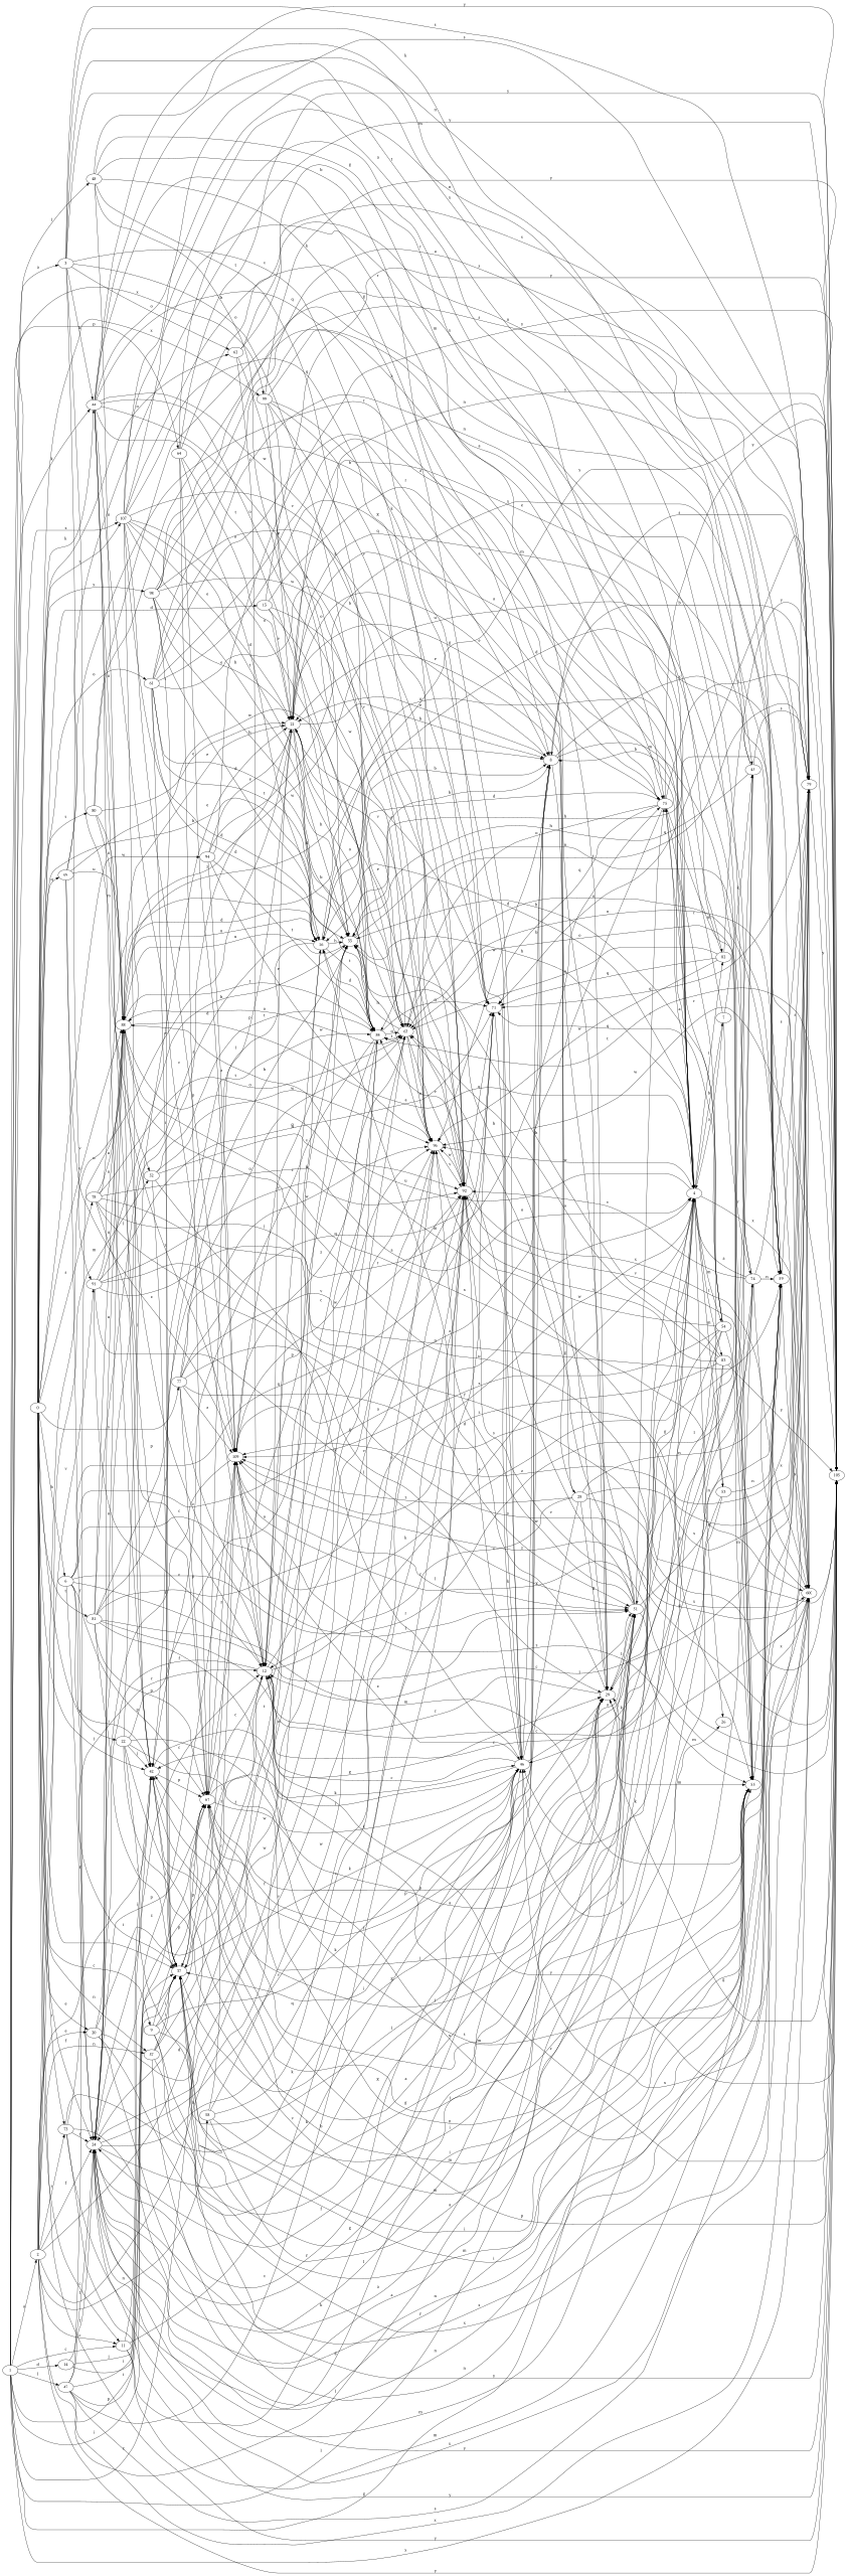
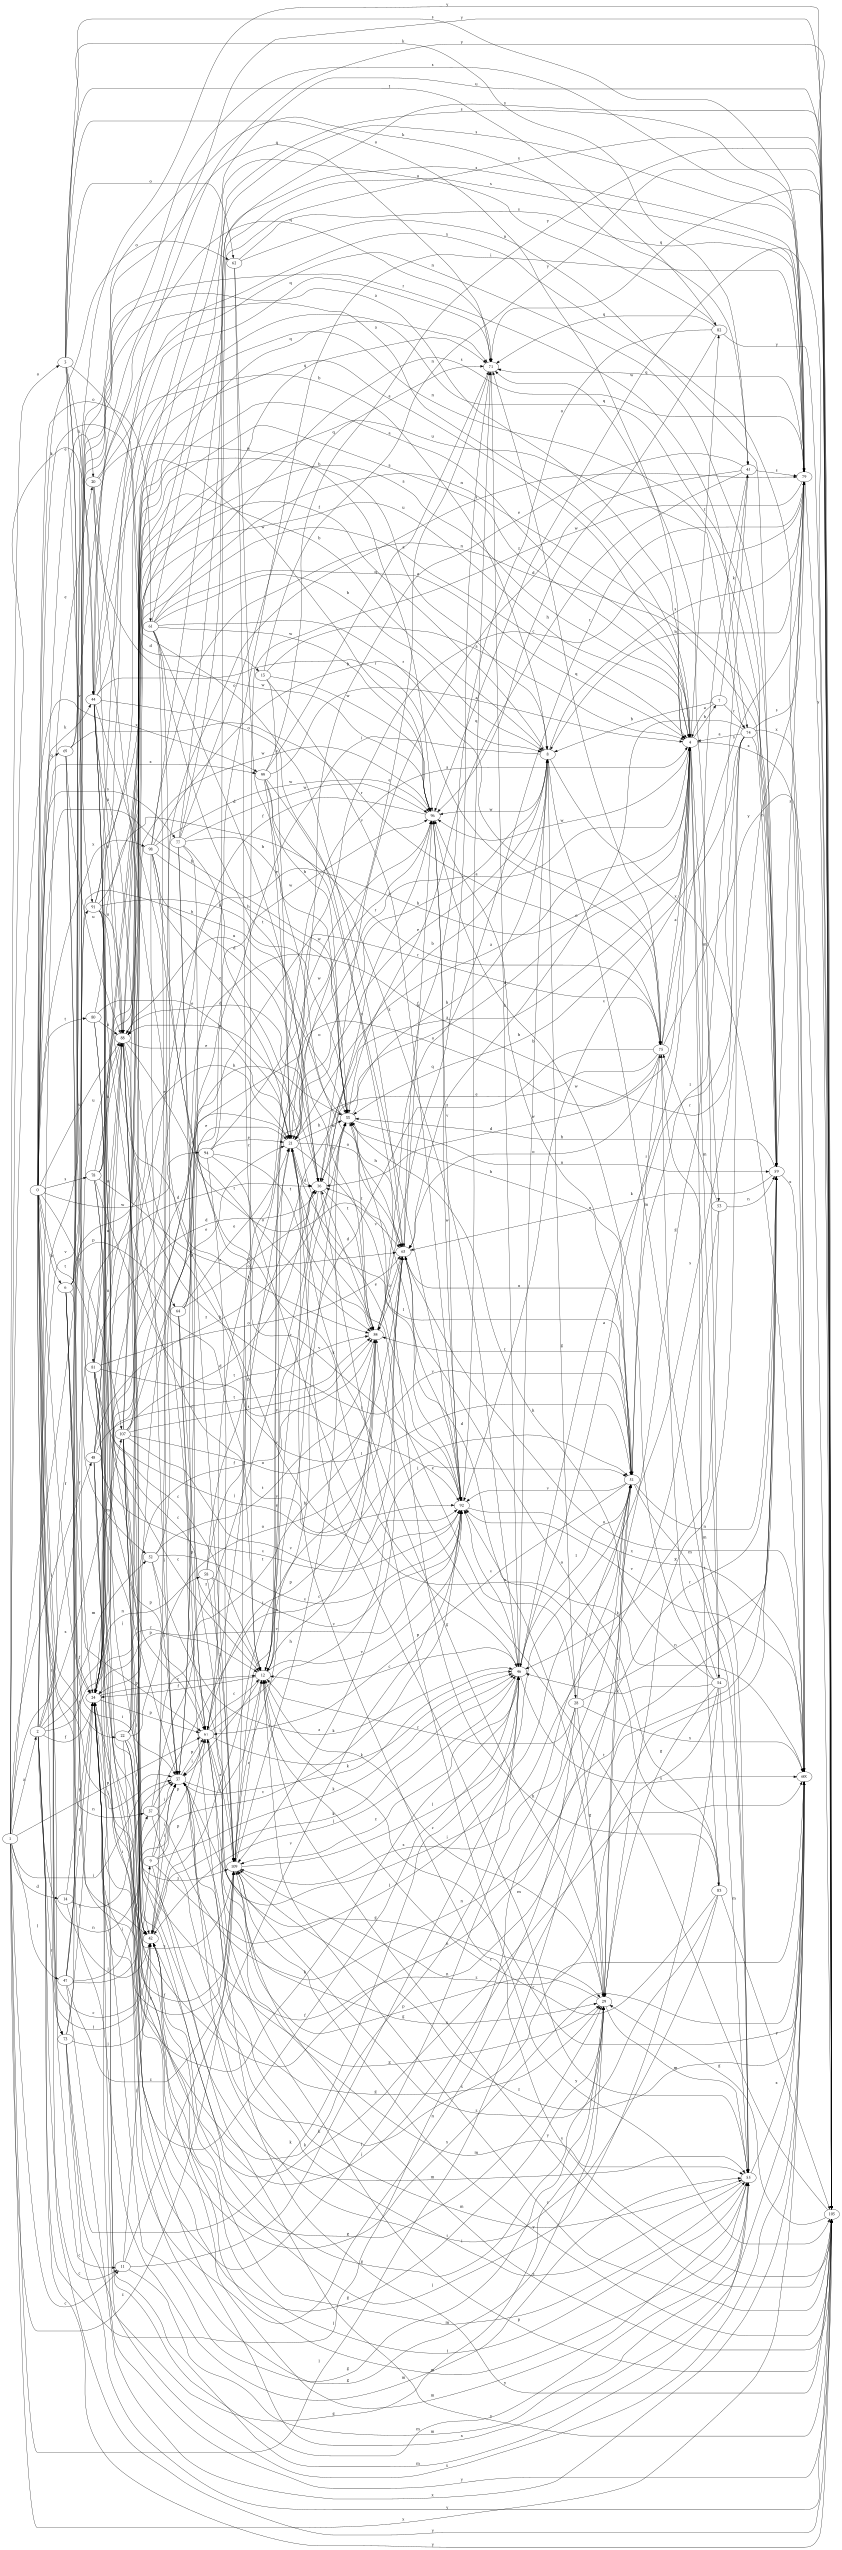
  strict digraph {
    fontname="PT Serif"
    rankdir=LR
    node [fontname="PT Serif"]
    edge [fontname="PT Serif"]
    0
    6
    9
    11
    13
    20
    22
    24
    33
    37
    42
    44
    57
    61
    62
    69
    73
    77
    78
    80
    81
    88
    94
    98
    99
    105
    107
    67
    4
    45
    55
    71
    74
    51
    79
    46
    92
    21
    96
    8
    59
    n42 [label=600]
    63
    12
    29
    84
    75
    16
    109
    1
    2
    3
    14
-   26
    47
    48
    64
    52
    58
    91
    82
    7
    53
    54
    83
    28
    0 -> 6 [label=b]
    0 -> 9 [label=c]
    0 -> 11 [label=c]
    0 -> 13 [label=d]
    0 -> 20 [label=e]
    0 -> 22 [label=f]
    0 -> 24 [label=f]
    0 -> 33 [label=h]
    0 -> 37 [label=i]
    0 -> 42 [label=j]
    0 -> 44 [label=k]
    0 -> 57 [label=n]
    0 -> 61 [label=o]
    0 -> 62 [label=o]
    0 -> 69 [label=q]
    0 -> 73 [label=r]
    0 -> 77 [label=s]
    0 -> 78 [label=s]
    0 -> 80 [label=t]
    0 -> 81 [label=t]
    0 -> 88 [label=u]
    0 -> 94 [label=w]
    0 -> 98 [label=x]
    0 -> 99 [label=x]
    0 -> 105 [label=y]
    0 -> 107 [label=z]
    6 -> 24 [label=f]
    6 -> 37 [label=i]
    6 -> 42 [label=j]
    6 -> 67 [label=p]
    6 -> 4 [label=a]
    6 -> 45 [label=k]
    6 -> 55 [label=m]
    6 -> 71 [label=q]
    6 -> 74 [label=r]
    9 -> 37 [label=i]
    9 -> 105 [label=y]
    9 -> 67 [label=p]
    9 -> 51 [label=l]
    9 -> 79 [label=s]
    9 -> 46 [label=k]
    11 -> 42 [label=j]
    11 -> 55 [label=m]
    11 -> 46 [label=k]
    11 -> 92 [label=v]
    13 -> 105 [label=y]
    13 -> 4 [label=a]
    13 -> 92 [label=v]
    13 -> 21 [label=e]
    13 -> 96 [label=w]
    20 -> 88 [label=u]
    20 -> 92 [label=v]
    20 -> 96 [label=w]
    20 -> 8 [label=b]
    20 -> 59 [label=n]
    22 -> 42 [label=j]
    22 -> 4 [label=a]
    22 -> 55 [label=m]
    22 -> 79 [label=s]
    22 -> 21 [label=e]
    22 -> 59 [label=n]
    22 -> n42 [label=x]
    22 -> 63 [label=o]
    24 -> 88 [label=u]
    24 -> 105 [label=y]
    24 -> 67 [label=p]
    24 -> 4 [label=a]
    24 -> 55 [label=m]
    24 -> 71 [label=q]
    24 -> 51 [label=l]
    24 -> 46 [label=k]
    24 -> 92 [label=v]
    24 -> 96 [label=w]
    24 -> 59 [label=n]
    24 -> n42 [label=x]
    24 -> 12 [label=c]
    24 -> 29 [label=g]
    33 -> 88 [label=u]
    33 -> 8 [label=b]
    33 -> 59 [label=n]
    33 -> 84 [label=t]
    37 -> 67 [label=p]
    37 -> 55 [label=m]
    37 -> 46 [label=k]
    37 -> 12 [label=c]
    37 -> 29 [label=g]
    42 -> 37 [label=i]
    42 -> 67 [label=p]
    42 -> 55 [label=m]
    42 -> 46 [label=k]
    44 -> 42 [label=j]
    44 -> 88 [label=u]
    44 -> 105 [label=y]
    44 -> 67 [label=p]
    44 -> 71 [label=q]
    44 -> 92 [label=v]
    44 -> 96 [label=w]
    44 -> 59 [label=n]
    44 -> n42 [label=x]
    44 -> 63 [label=o]
    44 -> 12 [label=c]
    44 -> 84 [label=t]
    44 -> 75 [label=r]
    57 -> 37 [label=i]
    57 -> 59 [label=n]
    57 -> 63 [label=o]
    57 -> 29 [label=g]
    57 -> 84 [label=t]
    61 -> 37 [label=i]
    61 -> 4 [label=a]
    61 -> 79 [label=s]
    61 -> 96 [label=w]
    61 -> 8 [label=b]
    61 -> 59 [label=n]
    61 -> 29 [label=g]
    61 -> 84 [label=t]
    61 -> 75 [label=r]
    61 -> 16 [label=d]
    62 -> 79 [label=s]
    62 -> 59 [label=n]
    62 -> 63 [label=o]
    62 -> 12 [label=c]
    69 -> 24 [label=f]
    69 -> 88 [label=u]
    69 -> 105 [label=y]
    69 -> 96 [label=w]
    69 -> 75 [label=r]
    69 -> 109 [label=z]
    73 -> 24 [label=f]
    73 -> 42 [label=j]
    73 -> 105 [label=y]
    73 -> 4 [label=a]
    73 -> 46 [label=k]
    73 -> 29 [label=g]
    77 -> 33 [label=h]
    77 -> 105 [label=y]
    77 -> 67 [label=p]
    77 -> 71 [label=q]
    77 -> 51 [label=l]
    77 -> 79 [label=s]
    77 -> 92 [label=v]
    77 -> 96 [label=w]
    77 -> 109 [label=z]
    78 -> 88 [label=u]
    78 -> 4 [label=a]
    78 -> 51 [label=l]
    78 -> 8 [label=b]
    78 -> 59 [label=n]
    78 -> 63 [label=o]
    78 -> 12 [label=c]
    78 -> 29 [label=g]
    80 -> 88 [label=u]
    80 -> 4 [label=a]
    80 -> 21 [label=e]
    80 -> n42 [label=x]
    80 -> 109 [label=z]
    81 -> 37 [label=i]
    81 -> 88 [label=u]
    81 -> 67 [label=p]
    81 -> 4 [label=a]
    81 -> 51 [label=l]
    81 -> n42 [label=x]
    81 -> 63 [label=o]
    81 -> 29 [label=g]
    81 -> 84 [label=t]
    81 -> 16 [label=d]
    88 -> 42 [label=j]
    88 -> 4 [label=a]
    88 -> 55 [label=m]
    88 -> 21 [label=e]
    88 -> n42 [label=x]
    88 -> 63 [label=o]
    88 -> 12 [label=c]
    88 -> 84 [label=t]
    88 -> 16 [label=d]
    94 -> 105 [label=y]
    94 -> 21 [label=e]
    94 -> 96 [label=w]
    94 -> n42 [label=x]
    94 -> 84 [label=t]
    94 -> 109 [label=z]
    98 -> 33 [label=h]
    98 -> 37 [label=i]
    98 -> 79 [label=s]
    98 -> 46 [label=k]
    98 -> 21 [label=e]
    98 -> 96 [label=w]
    98 -> 8 [label=b]
    98 -> 59 [label=n]
    98 -> 16 [label=d]
    99 -> 33 [label=h]
    99 -> 105 [label=y]
    99 -> 4 [label=a]
    99 -> 71 [label=q]
    99 -> 46 [label=k]
    99 -> 92 [label=v]
    99 -> 21 [label=e]
    105 -> 88 [label=u]
    105 -> 67 [label=p]
    105 -> 71 [label=q]
    105 -> 96 [label=w]
    105 -> 12 [label=c]
    105 -> 29 [label=g]
    105 -> 84 [label=t]
    105 -> 109 [label=z]
    107 -> 33 [label=h]
    107 -> 42 [label=j]
    107 -> 55 [label=m]
    107 -> 71 [label=q]
    107 -> 79 [label=s]
    107 -> 92 [label=v]
    107 -> 21 [label=e]
    107 -> 59 [label=n]
    107 -> 63 [label=o]
    107 -> 29 [label=g]
    107 -> 84 [label=t]
    107 -> 16 [label=d]
    107 -> 109 [label=z]
    67 -> 37 [label=i]
    67 -> 4 [label=a]
    67 -> 55 [label=m]
    67 -> 51 [label=l]
    67 -> 46 [label=k]
    67 -> 12 [label=c]
    67 -> 109 [label=z]
    4 -> 33 [label=h]
    4 -> 88 [label=u]
    4 -> 96 [label=w]
    4 -> n42 [label=x]
    4 -> 16 [label=d]
-   4 -> 26 [label=g]
    4 -> 82 [label=t]
    4 -> 7 [label=b]
    4 -> 53 [label=m]
    4 -> 54 [label=m]
    4 -> 83 [label=t]
    45 -> 33 [label=h]
    45 -> 51 [label=l]
    45 -> 79 [label=s]
    45 -> 21 [label=e]
    45 -> 29 [label=g]
    45 -> 16 [label=d]
    55 -> 37 [label=i]
    55 -> 42 [label=j]
    55 -> n42 [label=x]
    71 -> 46 [label=k]
    71 -> 21 [label=e]
    74 -> 24 [label=f]
    74 -> 88 [label=u]
    74 -> 4 [label=a]
    74 -> 79 [label=s]
    74 -> 46 [label=k]
    74 -> 92 [label=v]
    74 -> 59 [label=n]
    74 -> n42 [label=x]
    74 -> 63 [label=o]
    74 -> 29 [label=g]
    51 -> 33 [label=h]
    51 -> 67 [label=p]
    51 -> 55 [label=m]
    51 -> 92 [label=v]
    51 -> 96 [label=w]
    51 -> 59 [label=n]
    51 -> 63 [label=o]
    51 -> 84 [label=t]
    51 -> 75 [label=r]
    79 -> 37 [label=i]
    79 -> 105 [label=y]
    79 -> 71 [label=q]
    79 -> 8 [label=b]
    79 -> 12 [label=c]
    79 -> 84 [label=t]
    79 -> 109 [label=z]
    46 -> 24 [label=f]
    46 -> 42 [label=j]
    46 -> 4 [label=a]
    46 -> 51 [label=l]
    46 -> 92 [label=v]
    46 -> 8 [label=b]
    46 -> n42 [label=x]
    46 -> 12 [label=c]
    46 -> 109 [label=z]
    92 -> 71 [label=q]
    92 -> 21 [label=e]
    92 -> 96 [label=w]
    92 -> n42 [label=x]
    21 -> 24 [label=f]
    21 -> 33 [label=h]
    21 -> 105 [label=y]
    21 -> 67 [label=p]
    21 -> 4 [label=a]
    21 -> 55 [label=m]
    21 -> 92 [label=v]
    21 -> 8 [label=b]
    21 -> 63 [label=o]
    21 -> 29 [label=g]
    21 -> 16 [label=d]
    96 -> 24 [label=f]
    96 -> 92 [label=v]
    8 -> 24 [label=f]
    8 -> 37 [label=i]
    8 -> 55 [label=m]
    8 -> 79 [label=s]
    8 -> 21 [label=e]
    8 -> 96 [label=w]
    8 -> n42 [label=x]
    8 -> 28 [label=g]
    59 -> 33 [label=h]
    59 -> 79 [label=s]
    59 -> n42 [label=x]
    59 -> 63 [label=o]
    n42 -> 92 [label=v]
    n42 -> 63 [label=o]
    n42 -> 12 [label=c]
    n42 -> 109 [label=z]
    63 -> 33 [label=h]
    63 -> 92 [label=v]
    63 -> 96 [label=w]
    63 -> 84 [label=t]
    63 -> 109 [label=z]
    12 -> 24 [label=f]
    12 -> 33 [label=h]
    12 -> 37 [label=i]
    12 -> 105 [label=y]
    12 -> 4 [label=a]
    12 -> 92 [label=v]
    12 -> 21 [label=e]
    29 -> 67 [label=p]
    29 -> 55 [label=m]
    29 -> 51 [label=l]
    29 -> 12 [label=c]
    29 -> 16 [label=d]
    84 -> 24 [label=f]
    84 -> 42 [label=j]
    84 -> 67 [label=p]
    84 -> 71 [label=q]
    84 -> 63 [label=o]
    84 -> 12 [label=c]
    84 -> 16 [label=d]
    75 -> 105 [label=y]
    75 -> 4 [label=a]
    75 -> 55 [label=m]
    75 -> 71 [label=q]
    75 -> 79 [label=s]
    75 -> 21 [label=e]
    75 -> 63 [label=o]
    75 -> 16 [label=d]
    75 -> 109 [label=z]
    16 -> 33 [label=h]
    16 -> 42 [label=j]
    16 -> 88 [label=u]
    16 -> 105 [label=y]
    16 -> 8 [label=b]
    16 -> 12 [label=c]
    16 -> 84 [label=t]
    109 -> 24 [label=f]
    109 -> 33 [label=h]
    109 -> 105 [label=y]
    109 -> 51 [label=l]
    109 -> 96 [label=w]
    109 -> 12 [label=c]
    1 -> 11 [label=c]
    1 -> 37 [label=i]
    1 -> 44 [label=k]
    1 -> 99 [label=x]
    1 -> 107 [label=z]
    1 -> 67 [label=p]
    1 -> 51 [label=l]
    1 -> n42 [label=x]
    1 -> 109 [label=z]
    1 -> 2 [label=a]
    1 -> 3 [label=a]
    1 -> 14 [label=d]
-   1 -> 26 [label=g]
    1 -> 47 [label=l]
    1 -> 48 [label=l]
    1 -> 64 [label=p]
    2 -> 11 [label=c]
    2 -> 20 [label=e]
    2 -> 24 [label=f]
    2 -> 33 [label=h]
    2 -> 57 [label=n]
    2 -> 73 [label=r]
    2 -> 105 [label=y]
    2 -> 51 [label=l]
    2 -> 21 [label=e]
    2 -> 12 [label=c]
    2 -> 16 [label=d]
    2 -> 52 [label=m]
    2 -> 58 [label=n]
    2 -> 91 [label=v]
    3 -> 44 [label=k]
    3 -> 62 [label=o]
    3 -> 4 [label=a]
    3 -> 45 [label=k]
    3 -> 79 [label=s]
    3 -> 92 [label=v]
    3 -> 63 [label=o]
    3 -> 52 [label=m]
    3 -> 91 [label=v]
    3 -> 82 [label=t]
    14 -> 24 [label=f]
    14 -> 37 [label=i]
    14 -> 42 [label=j]
    47 -> 24 [label=f]
    47 -> 37 [label=i]
    47 -> 88 [label=u]
    47 -> 79 [label=s]
    47 -> 92 [label=v]
    47 -> n42 [label=x]
    47 -> 109 [label=z]
    48 -> 33 [label=h]
    48 -> 88 [label=u]
    48 -> 55 [label=m]
    48 -> 46 [label=k]
    48 -> 8 [label=b]
    48 -> 29 [label=g]
    48 -> 84 [label=t]
    64 -> 105 [label=y]
    64 -> 67 [label=p]
    64 -> 4 [label=a]
    64 -> 21 [label=e]
    64 -> 75 [label=r]
    64 -> 16 [label=d]
    64 -> 109 [label=z]
    52 -> 37 [label=i]
    52 -> 46 [label=k]
    52 -> 92 [label=v]
    52 -> 96 [label=w]
    52 -> 84 [label=t]
    58 -> 4 [label=a]
    58 -> 92 [label=v]
    58 -> 96 [label=w]
    58 -> 29 [label=g]
    58 -> 109 [label=z]
    91 -> 33 [label=h]
    91 -> 88 [label=u]
    91 -> 105 [label=y]
    91 -> 71 [label=q]
    91 -> 51 [label=l]
    91 -> 92 [label=v]
    91 -> 12 [label=c]
    91 -> 75 [label=r]
    82 -> 88 [label=u]
    82 -> 105 [label=y]
    82 -> 71 [label=q]
    82 -> 96 [label=w]
    82 -> 63 [label=o]
    7 -> 4 [label=a]
    7 -> 45 [label=k]
    7 -> 74 [label=r]
    7 -> 8 [label=b]
    53 -> 37 [label=i]
    53 -> 46 [label=k]
    53 -> 59 [label=n]
    53 -> 75 [label=r]
    54 -> 33 [label=h]
    54 -> 42 [label=j]
    54 -> 55 [label=m]
    54 -> 71 [label=q]
    54 -> 46 [label=k]
    54 -> 96 [label=w]
    54 -> 29 [label=g]
    54 -> 75 [label=r]
    54 -> 109 [label=z]
    83 -> 33 [label=h]
    83 -> 37 [label=i]
    83 -> 105 [label=y]
    83 -> 92 [label=v]
    83 -> 63 [label=o]
    83 -> 12 [label=c]
    83 -> 109 [label=z]
    28 -> 42 [label=j]
    28 -> 79 [label=s]
    28 -> 21 [label=e]
    28 -> 59 [label=n]
    28 -> n42 [label=x]
    28 -> 12 [label=c]
    28 -> 29 [label=g]
    28 -> 109 [label=z]
  }
